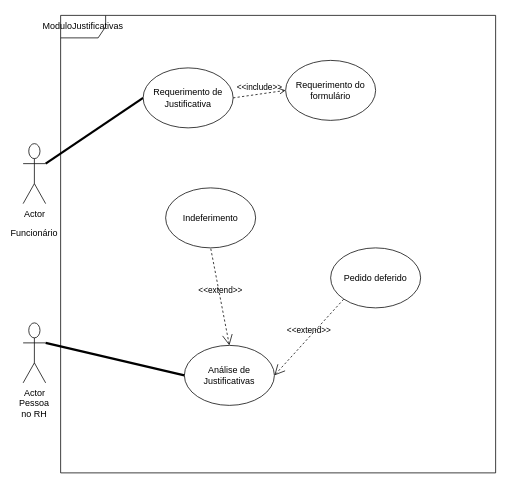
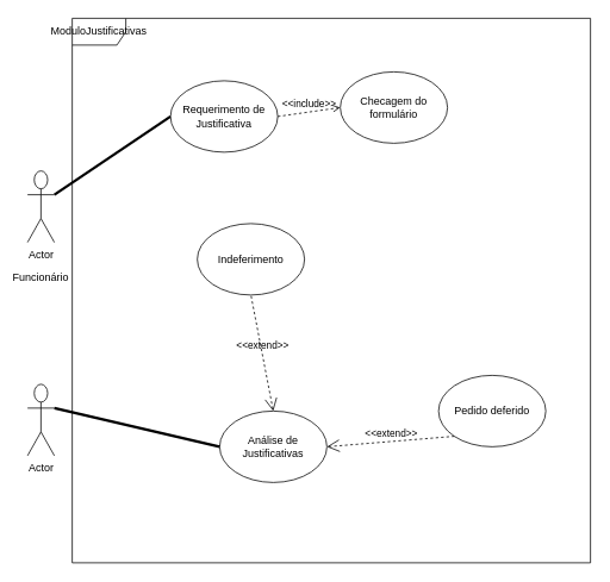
  <mxCell id="0" />
  <mxCell id="1" parent="0" />
  <mxCell id="2" value="ModuloJustificativas" style="shape=umlFrame;whiteSpace=wrap;html=1;" parent="1" vertex="1"><mxGeometry x="80" y="20" width="580" height="610" as="geometry" /></mxCell>
  <mxCell id="3" value="Actor" style="shape=umlActor;verticalLabelPosition=bottom;verticalAlign=top;html=1;outlineConnect=0;" parent="1" vertex="1"><mxGeometry x="30" y="191" width="30" height="80" as="geometry" /></mxCell>
  <mxCell id="4" value="" style="endArrow=none;startArrow=none;endFill=0;startFill=0;endSize=8;html=1;verticalAlign=bottom;labelBackgroundColor=none;strokeWidth=3;exitX=1;exitY=0.333;exitDx=0;exitDy=0;exitPerimeter=0;entryX=0;entryY=0.5;entryDx=0;entryDy=0;" parent="1" source="3" target="8" edge="1"><mxGeometry width="160" relative="1" as="geometry"><mxPoint x="330" y="170" as="sourcePoint" /><mxPoint x="190" y="170" as="targetPoint" /></mxGeometry></mxCell>
  <mxCell id="5" value="Actor" style="shape=umlActor;verticalLabelPosition=bottom;verticalAlign=top;html=1;outlineConnect=0;" parent="1" vertex="1"><mxGeometry x="30" y="430" width="30" height="80" as="geometry" /></mxCell>
- <mxCell id="6" value="Pessoa no RH" style="text;html=1;strokeColor=none;fillColor=none;align=center;verticalAlign=middle;whiteSpace=wrap;rounded=0;" parent="1" vertex="1"><mxGeometry x="25" y="534" width="40" height="20" as="geometry" /></mxCell>
  <mxCell id="7" value="Funcionário" style="text;html=1;strokeColor=none;fillColor=none;align=center;verticalAlign=middle;whiteSpace=wrap;rounded=0;" parent="1" vertex="1"><mxGeometry x="20" y="290" width="50" height="40" as="geometry" /></mxCell>
  <mxCell id="8" value="Requerimento de Justificativa" style="ellipse;whiteSpace=wrap;html=1;" parent="1" vertex="1"><mxGeometry x="190" y="90" width="120" height="80" as="geometry" /></mxCell>
  <mxCell id="9" value="Análise de Justificativas" style="ellipse;whiteSpace=wrap;html=1;" parent="1" vertex="1"><mxGeometry x="245" y="460" width="120" height="80" as="geometry" /></mxCell>
  <mxCell id="10" value="" style="endArrow=none;startArrow=none;endFill=0;startFill=0;endSize=8;html=1;verticalAlign=bottom;labelBackgroundColor=none;strokeWidth=3;exitX=1;exitY=0.333;exitDx=0;exitDy=0;exitPerimeter=0;entryX=0;entryY=0.5;entryDx=0;entryDy=0;" parent="1" source="5" target="9" edge="1"><mxGeometry width="160" relative="1" as="geometry"><mxPoint x="70" y="227.667" as="sourcePoint" /><mxPoint x="200" y="140" as="targetPoint" /></mxGeometry></mxCell>
- <mxCell id="11" value="Requerimento do formulário" style="ellipse;whiteSpace=wrap;html=1;" parent="1" vertex="1"><mxGeometry x="380" y="80" width="120" height="80" as="geometry" /></mxCell>
+ <mxCell id="11" value="Checagem do formulário" style="ellipse;whiteSpace=wrap;html=1;" parent="1" vertex="1"><mxGeometry x="380" y="80" width="120" height="80" as="geometry" /></mxCell>
  <mxCell id="12" value="Indeferimento" style="ellipse;whiteSpace=wrap;html=1;" parent="1" vertex="1"><mxGeometry x="220" y="250" width="120" height="80" as="geometry" /></mxCell>
  <mxCell id="13" value="&amp;lt;&amp;lt;include&amp;gt;&amp;gt;" style="html=1;verticalAlign=bottom;labelBackgroundColor=none;endArrow=open;endFill=0;dashed=1;entryX=0;entryY=0.5;entryDx=0;entryDy=0;" parent="1" target="11" edge="1"><mxGeometry width="160" relative="1" as="geometry"><mxPoint x="310" y="130" as="sourcePoint" /><mxPoint x="494" y="191" as="targetPoint" /></mxGeometry></mxCell>
  <mxCell id="14" value="&amp;lt;&amp;lt;extend&amp;gt;&amp;gt;" style="edgeStyle=none;html=1;startArrow=open;endArrow=none;startSize=12;verticalAlign=bottom;dashed=1;labelBackgroundColor=none;entryX=0.5;entryY=1;entryDx=0;entryDy=0;exitX=0.5;exitY=0;exitDx=0;exitDy=0;" parent="1" source="9" target="12" edge="1"><mxGeometry width="160" relative="1" as="geometry"><mxPoint x="270" y="370" as="sourcePoint" /><mxPoint x="407.574" y="158.284" as="targetPoint" /></mxGeometry></mxCell>
- <mxCell id="15" value="Pedido deferido" style="ellipse;whiteSpace=wrap;html=1;" parent="1" vertex="1"><mxGeometry x="440" y="330" width="120" height="80" as="geometry" /></mxCell>
+ <mxCell id="15" value="Pedido deferido" style="ellipse;whiteSpace=wrap;html=1;" parent="1" vertex="1"><mxGeometry x="490" y="420" width="120" height="80" as="geometry" /></mxCell>
  <mxCell id="16" value="&amp;lt;&amp;lt;extend&amp;gt;&amp;gt;" style="edgeStyle=none;html=1;startArrow=open;endArrow=none;startSize=12;verticalAlign=bottom;dashed=1;labelBackgroundColor=none;exitX=1;exitY=0.5;exitDx=0;exitDy=0;entryX=0;entryY=1;entryDx=0;entryDy=0;" parent="1" source="9" target="15" edge="1"><mxGeometry width="160" relative="1" as="geometry"><mxPoint x="458" y="390" as="sourcePoint" /><mxPoint x="342" y="452" as="targetPoint" /></mxGeometry></mxCell>
